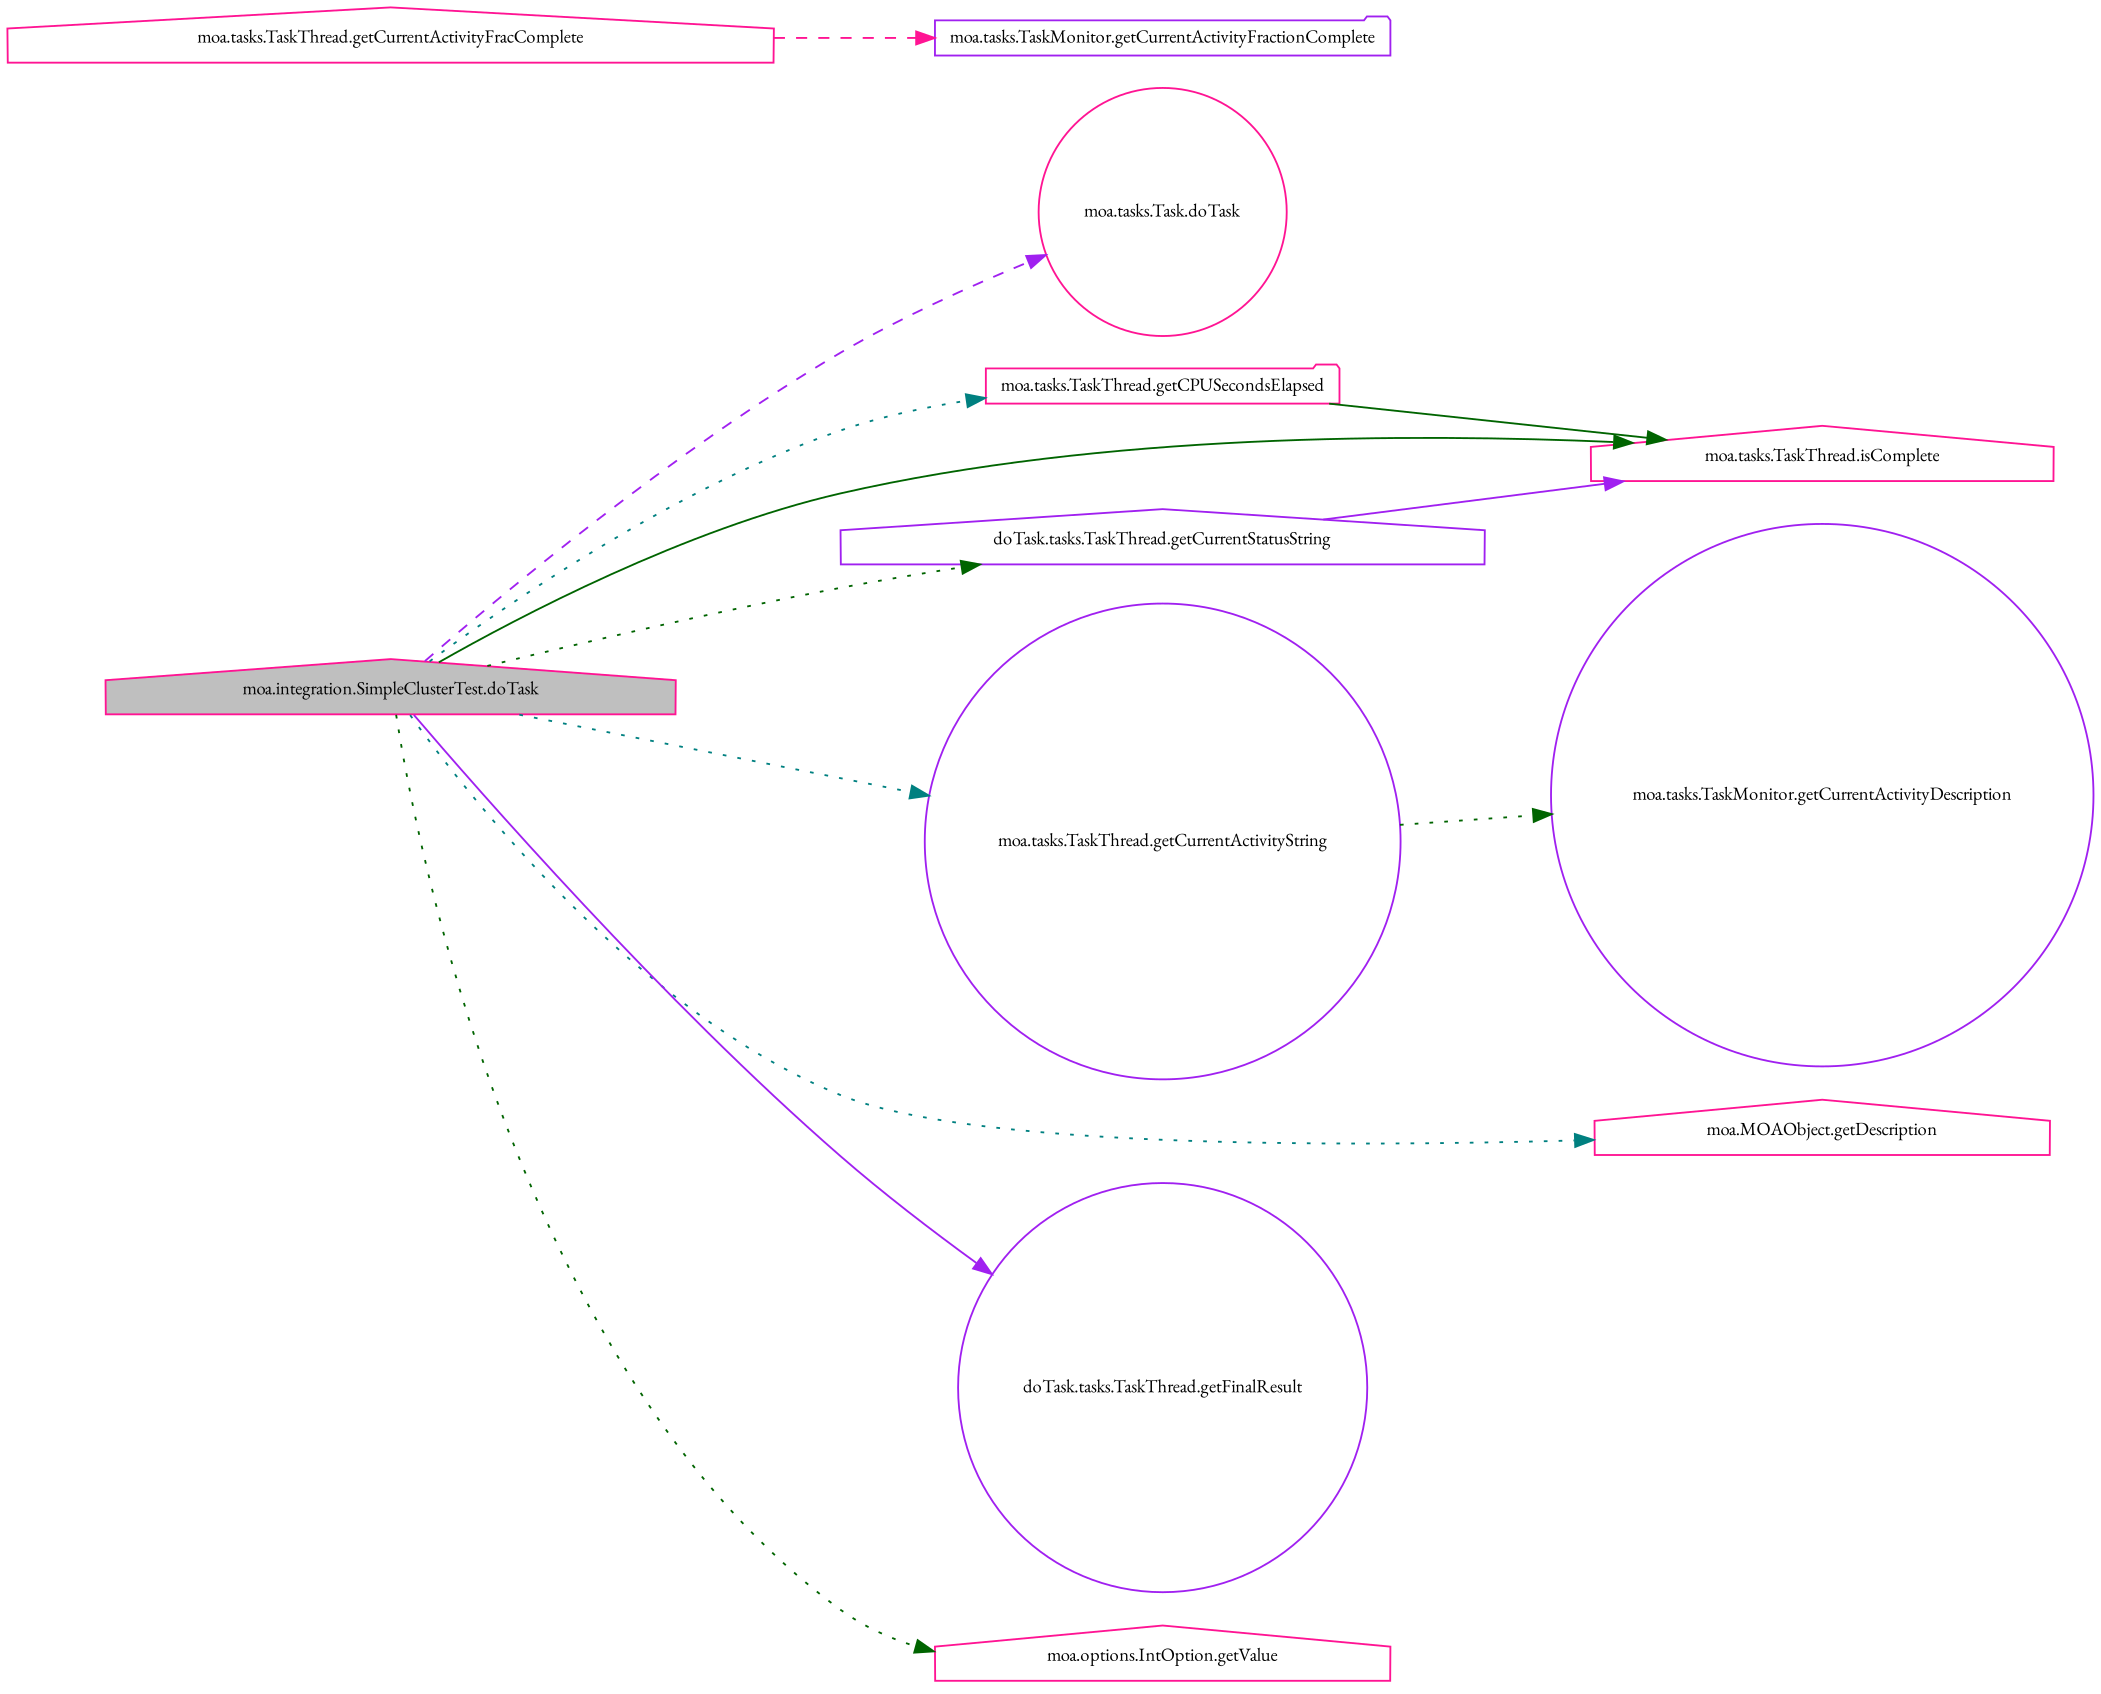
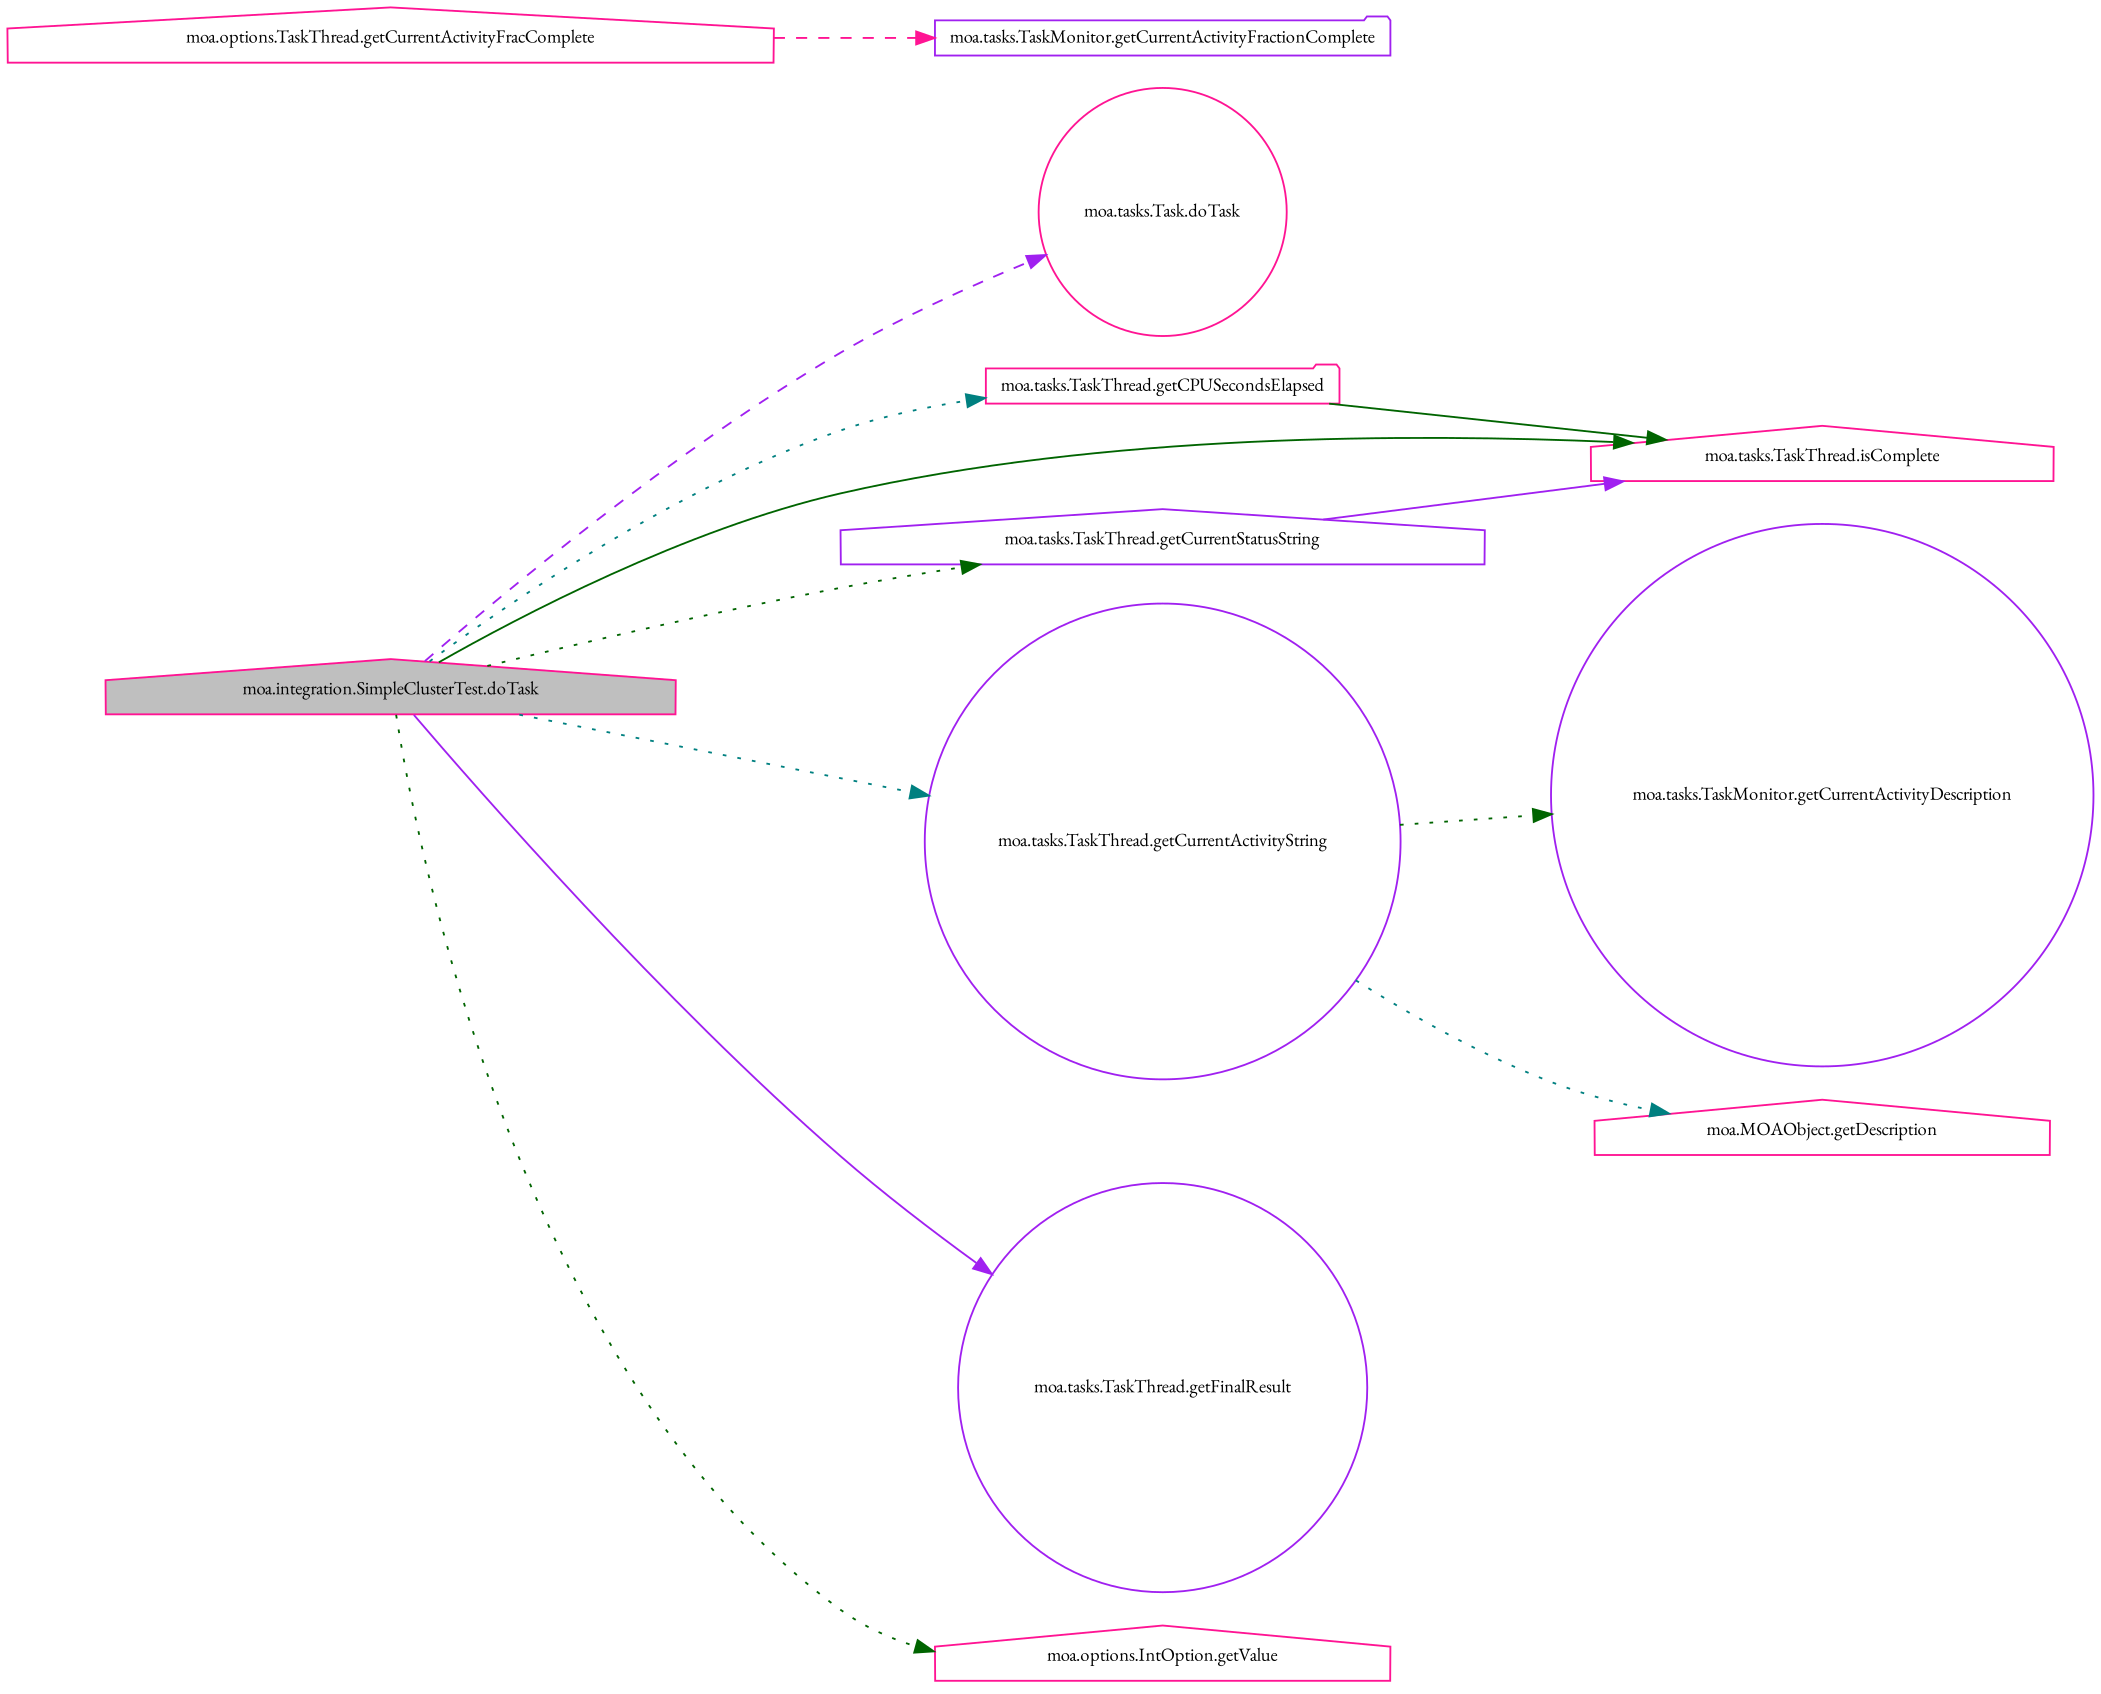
  digraph {
    fontname="EB Garamond"
    rankdir=LR
    node [color=deeppink fillcolor=white fontname="EB Garamond" fontsize=10 shape=house style=filled]
    edge [color=darkgreen fontname="EB Garamond" fontsize=10 labelfontname=Helvetica labelfontsize=10 style=dotted]
    n1 [fillcolor=grey75 fontcolor=black height=0.2 label="moa.integration.SimpleClusterTest.doTask" width=0.4]
    n2 [height=0.2 label="moa.tasks.Task.doTask" shape=circle width=0.4]
    n3 [height=0.2 label="moa.tasks.TaskThread.getCPUSecondsElapsed" shape=folder width=0.4]
    n4 [height=0.2 label="moa.tasks.TaskThread.isComplete" width=0.4]
    n5 [color=purple height=0.2 label="moa.tasks.TaskThread.getCurrentActivityString" shape=circle width=0.4]
-   n6 [color=purple height=0.2 label="doTask.tasks.TaskThread.getCurrentStatusString" width=0.4]
+   n6 [color=purple height=0.2 label="moa.tasks.TaskThread.getCurrentStatusString" width=0.4]
    n7 [height=0.2 label="moa.MOAObject.getDescription" width=0.4]
-   n8 [color=purple height=0.2 label="doTask.tasks.TaskThread.getFinalResult" shape=circle width=0.4]
+   n8 [color=purple height=0.2 label="moa.tasks.TaskThread.getFinalResult" shape=circle width=0.4]
    n9 [height=0.2 label="moa.options.IntOption.getValue" width=0.4]
-   n10 [height=0.2 label="moa.tasks.TaskThread.getCurrentActivityFracComplete" width=0.4]
+   n10 [height=0.2 label="moa.options.TaskThread.getCurrentActivityFracComplete" width=0.4]
    n11 [color=purple height=0.2 label="moa.tasks.TaskMonitor.getCurrentActivityFractionComplete" shape=folder width=0.4]
    n12 [color=purple height=0.2 label="moa.tasks.TaskMonitor.getCurrentActivityDescription" shape=circle width=0.4]
    n1 -> n2 [color=purple style=dashed]
    n1 -> n3 [color=teal]
    n1 -> n4 [style=solid]
    n1 -> n5 [color=teal]
    n1 -> n6
-   n1 -> n7 [color=teal]
+   n5 -> n7 [color=teal]
    n1 -> n8 [color=purple style=solid]
    n1 -> n9
    n3 -> n4 [style=solid]
    n5 -> n12
    n6 -> n4 [color=purple style=solid]
    n10 -> n11 [color=deeppink style=dashed]
  }
